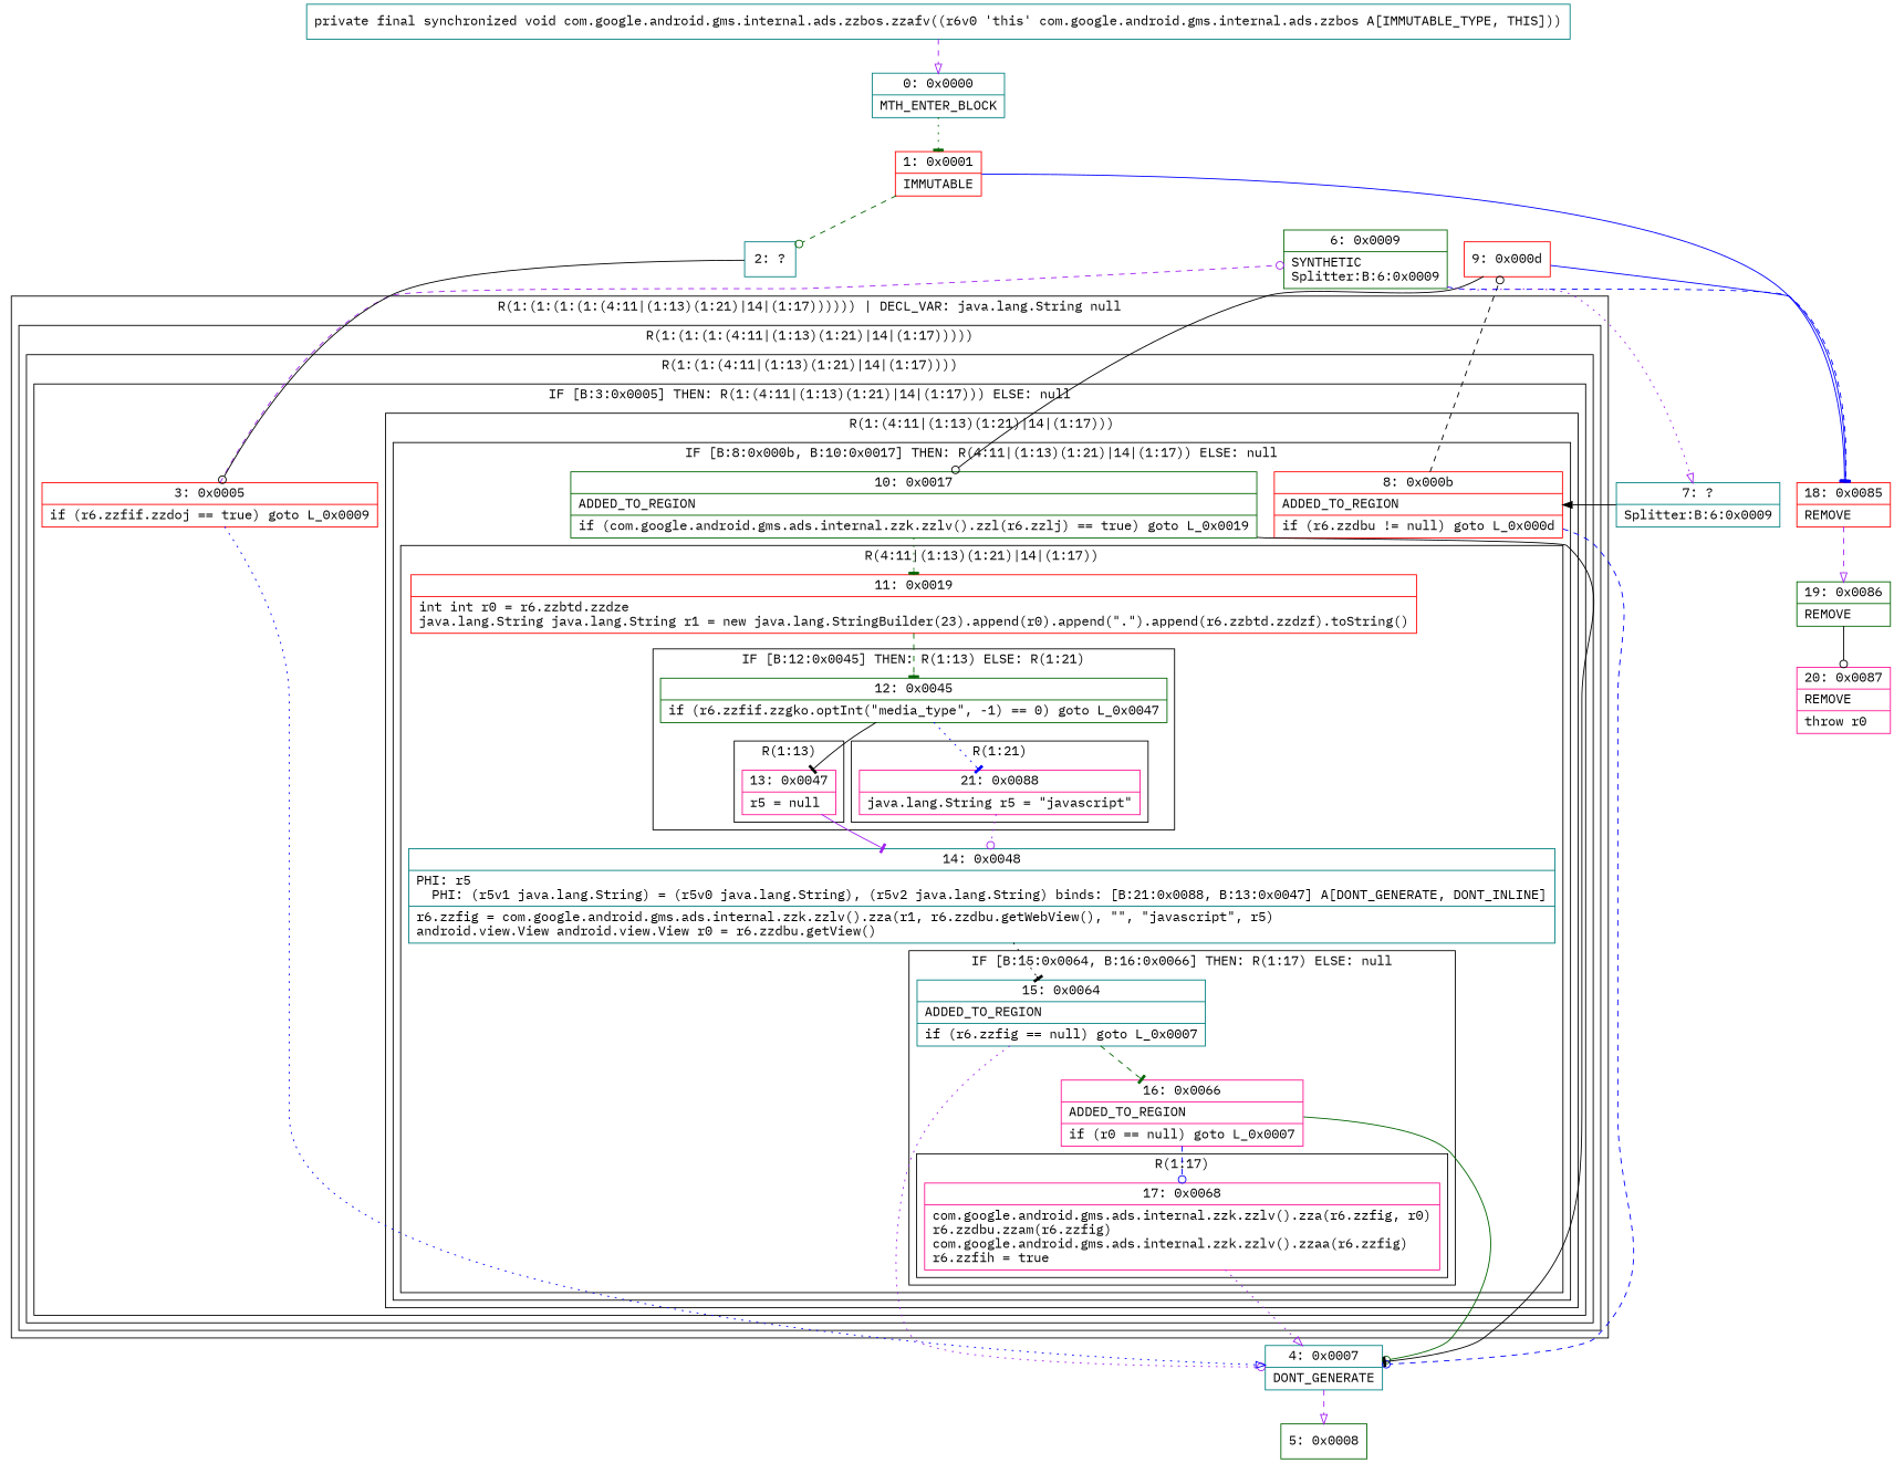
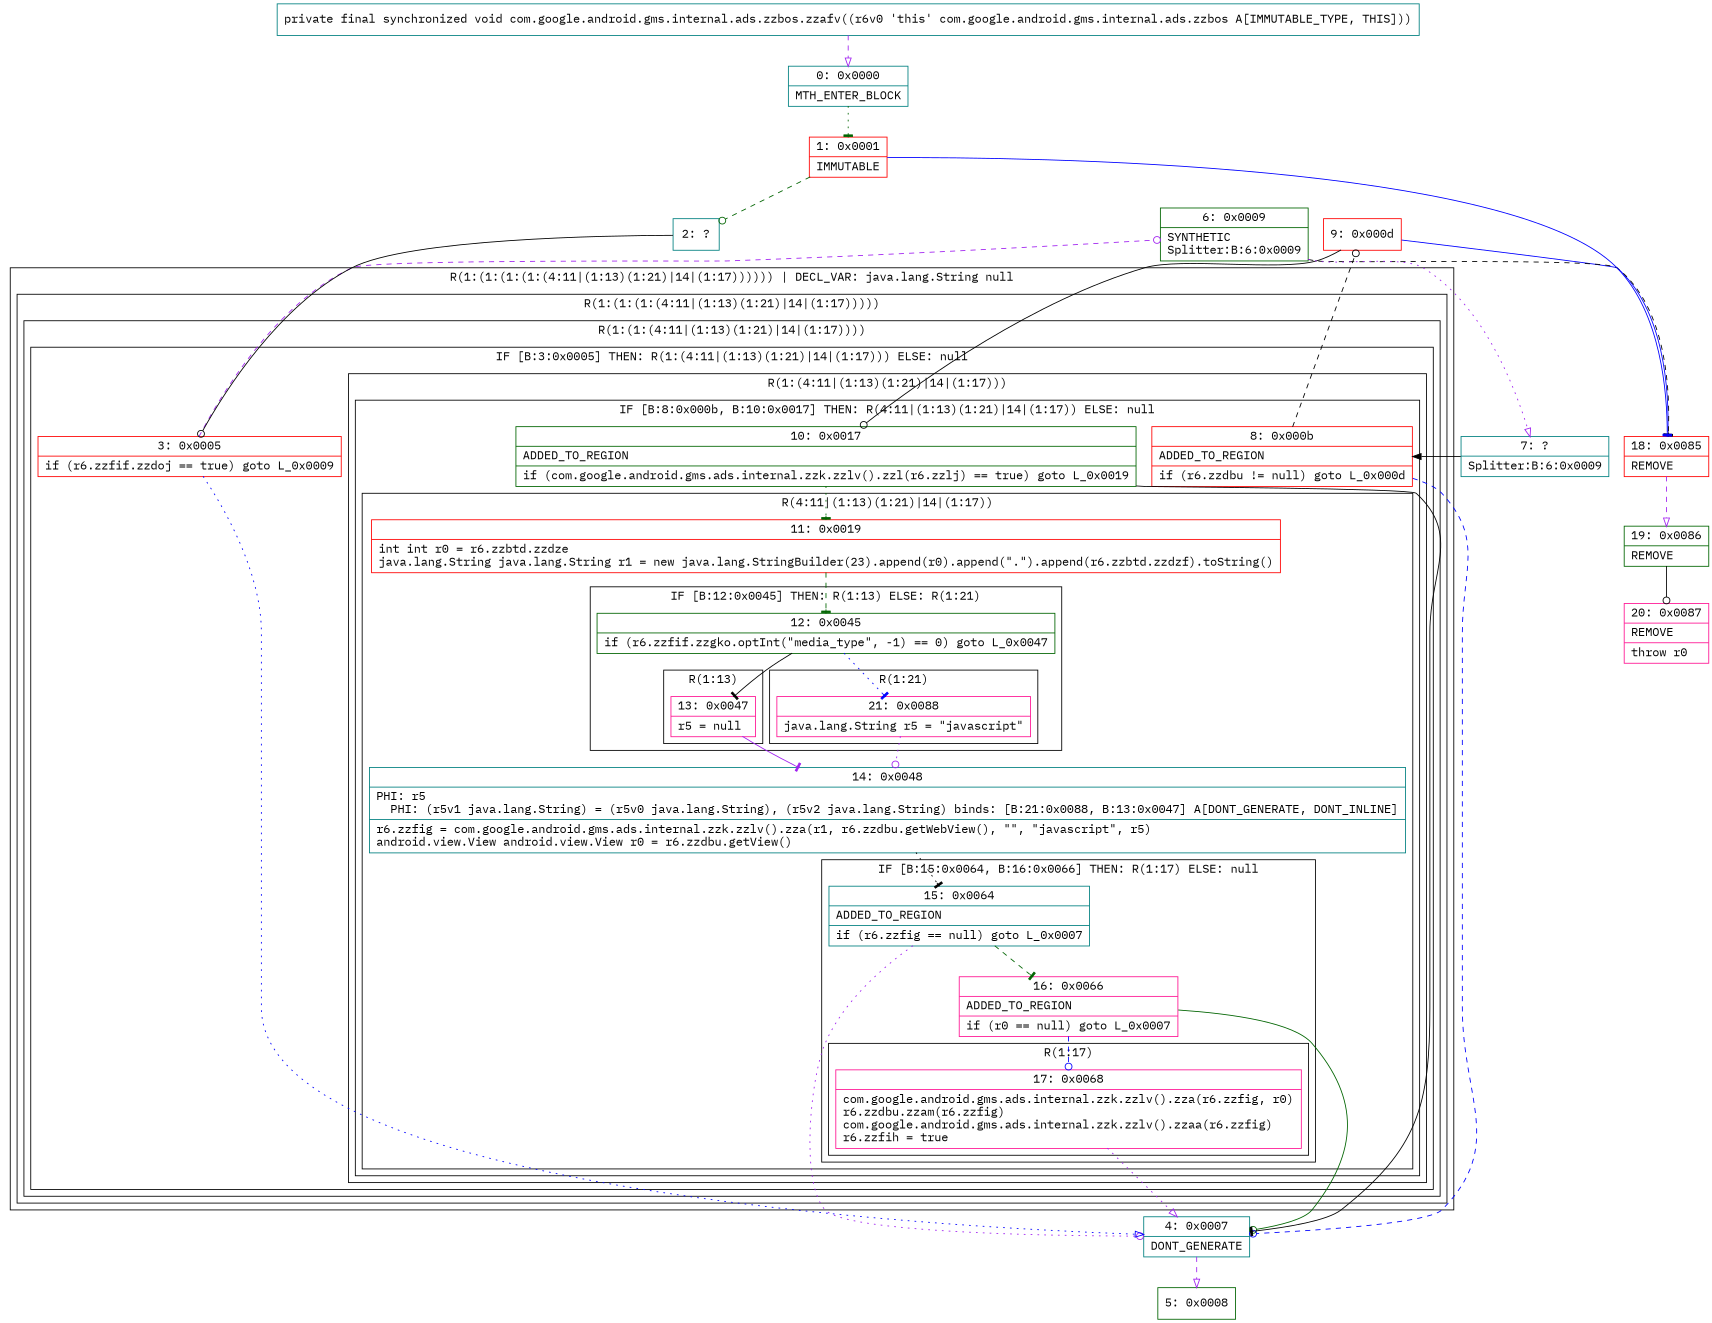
  digraph {
    fontname="IBM Plex Mono"
    node [color=teal fontname="IBM Plex Mono" shape=record]
    edge [arrowhead=tee color=purple fontname="IBM Plex Mono" style=dashed]
    n1 [color=deeppink label="{13\:\ 0x0047|r5 = null\l}"]
    n2 [color=deeppink label="{21\:\ 0x0088|java.lang.String r5 = \"javascript\"\l}"]
    n3 [color=darkgreen label="{12\:\ 0x0045|if (r6.zzfif.zzgko.optInt(\"media_type\", \-1) == 0) goto L_0x0047\l}"]
    n4 [color=deeppink label="{17\:\ 0x0068|com.google.android.gms.ads.internal.zzk.zzlv().zza(r6.zzfig, r0)\lr6.zzdbu.zzam(r6.zzfig)\lcom.google.android.gms.ads.internal.zzk.zzlv().zzaa(r6.zzfig)\lr6.zzfih = true\l}"]
    n5 [label="{15\:\ 0x0064|ADDED_TO_REGION\l|if (r6.zzfig == null) goto L_0x0007\l}"]
    n6 [color=deeppink label="{16\:\ 0x0066|ADDED_TO_REGION\l|if (r0 == null) goto L_0x0007\l}"]
    n7 [color=red label="{11\:\ 0x0019|int int r0 = r6.zzbtd.zzdze\ljava.lang.String java.lang.String r1 = new java.lang.StringBuilder(23).append(r0).append(\".\").append(r6.zzbtd.zzdzf).toString()\l}"]
    n8 [label="{14\:\ 0x0048|PHI: r5 \l  PHI: (r5v1 java.lang.String) = (r5v0 java.lang.String), (r5v2 java.lang.String) binds: [B:21:0x0088, B:13:0x0047] A[DONT_GENERATE, DONT_INLINE]\l|r6.zzfig = com.google.android.gms.ads.internal.zzk.zzlv().zza(r1, r6.zzdbu.getWebView(), \"\", \"javascript\", r5)\landroid.view.View android.view.View r0 = r6.zzdbu.getView()\l}"]
    n9 [color=red label="{8\:\ 0x000b|ADDED_TO_REGION\l|if (r6.zzdbu != null) goto L_0x000d\l}"]
    n10 [color=darkgreen label="{10\:\ 0x0017|ADDED_TO_REGION\l|if (com.google.android.gms.ads.internal.zzk.zzlv().zzl(r6.zzlj) == true) goto L_0x0019\l}"]
    n11 [color=red label="{3\:\ 0x0005|if (r6.zzfif.zzdoj == true) goto L_0x0009\l}"]
    n12 [label="{4\:\ 0x0007|DONT_GENERATE\l}"]
    n13 [color=red label="{9\:\ 0x000d}"]
    n14 [color=darkgreen label="{6\:\ 0x0009|SYNTHETIC\lSplitter:B:6:0x0009\l}"]
    n15 [color=darkgreen label="{5\:\ 0x0008}"]
    n16 [color=red label="{18\:\ 0x0085|REMOVE\l}"]
    n17 [label="{7\:\ ?|Splitter:B:6:0x0009\l}"]
    n18 [label="{0\:\ 0x0000|MTH_ENTER_BLOCK\l}"]
    n19 [color=red label="{1\:\ 0x0001|IMMUTABLE\l}"]
    n20 [label="{2\:\ ?}"]
    n21 [color=darkgreen label="{19\:\ 0x0086|REMOVE\l}"]
    n22 [color=deeppink label="{20\:\ 0x0087|REMOVE\l|throw r0\l}"]
    n23 [label="{private final synchronized void com.google.android.gms.internal.ads.zzbos.zzafv((r6v0 'this' com.google.android.gms.internal.ads.zzbos A[IMMUTABLE_TYPE, THIS])) }"]
    subgraph cluster_1 {
      label="R(1:(1:(1:(1:(4:11|(1:13)(1:21)|14|(1:17)))))) | DECL_VAR: java.lang.String null\l"
      subgraph cluster_2 {
        label="R(1:(1:(1:(4:11|(1:13)(1:21)|14|(1:17)))))"
        subgraph cluster_3 {
          label="R(1:(1:(4:11|(1:13)(1:21)|14|(1:17))))"
          subgraph cluster_4 {
            label="IF [B:3:0x0005] THEN: R(1:(4:11|(1:13)(1:21)|14|(1:17))) ELSE: null"
            n11
            subgraph cluster_5 {
              label="R(1:(4:11|(1:13)(1:21)|14|(1:17)))"
              subgraph cluster_6 {
                label="IF [B:8:0x000b, B:10:0x0017] THEN: R(4:11|(1:13)(1:21)|14|(1:17)) ELSE: null"
                n9
                n10
                subgraph cluster_7 {
                  label="R(4:11|(1:13)(1:21)|14|(1:17))"
                  n7
                  n8
                  subgraph cluster_8 {
                    label="IF [B:12:0x0045] THEN: R(1:13) ELSE: R(1:21)"
                    n3
                    subgraph cluster_9 {
                      label="R(1:13)"
                      n1
                    }
                    subgraph cluster_10 {
                      label="R(1:21)"
                      n2
                    }
                  }
                  subgraph cluster_11 {
                    label="IF [B:15:0x0064, B:16:0x0066] THEN: R(1:17) ELSE: null"
                    n5
                    n6
                    subgraph cluster_12 {
                      label="R(1:17)"
                      n4
                    }
                  }
                }
              }
            }
          }
        }
      }
    }
    n1 -> n8 [style=solid]
    n2 -> n8 [arrowhead=odot style=dotted]
    n3 -> n1 [color=black style=solid]
    n3 -> n2 [color=blue style=dotted]
    n4 -> n12 [arrowhead=onormal style=dotted]
    n5 -> n6 [color=darkgreen]
    n5 -> n12 [arrowhead=odot style=dotted]
    n6 -> n4 [arrowhead=odot color=blue]
    n6 -> n12 [arrowhead=odot color=darkgreen style=solid]
    n7 -> n3 [color=darkgreen]
    n8 -> n5 [color=black style=dotted]
    n9 -> n12 [arrowhead=odot color=blue]
    n9 -> n13 [arrowhead=odot color=black]
    n10 -> n7 [color=darkgreen style=dotted]
    n10 -> n12 [color=black style=solid]
    n11 -> n12 [arrowhead=onormal color=blue style=dotted]
    n11 -> n14 [arrowhead=odot]
    n12 -> n15 [arrowhead=onormal]
    n13 -> n10 [arrowhead=odot color=black style=solid]
    n13 -> n16 [color=blue style=solid]
-   n14 -> n16 [color=blue]
+   n14 -> n16 [color=black]
    n14 -> n17 [arrowhead=onormal style=dotted]
    n16 -> n21 [arrowhead=onormal]
    n17 -> n9 [arrowhead="" color="" style=""]
    n18 -> n19 [color=darkgreen style=dotted]
    n19 -> n16 [color=blue style=solid]
    n19 -> n20 [arrowhead=odot color=darkgreen]
    n20 -> n11 [arrowhead=odot color=black style=solid]
    n21 -> n22 [arrowhead=odot color=black style=solid]
    n23 -> n18 [arrowhead=onormal]
  }
